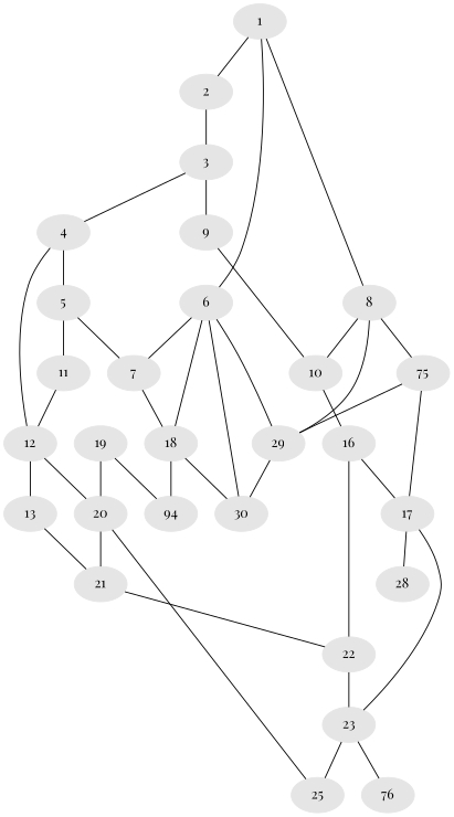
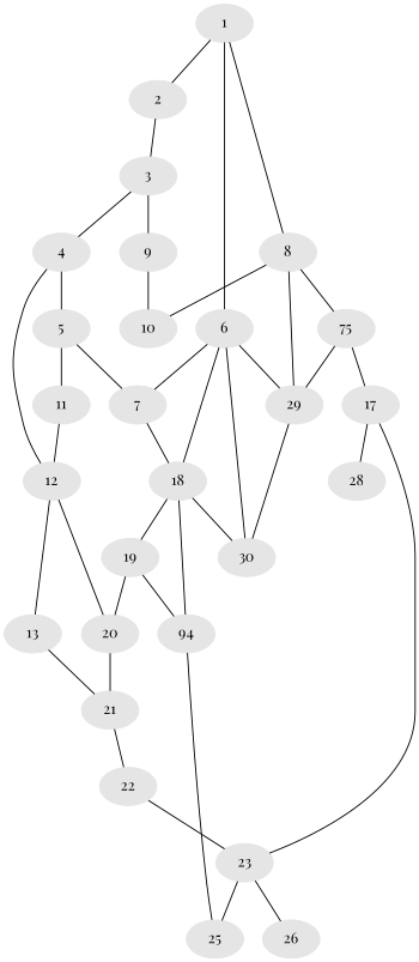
  graph {
    fontname="Playfair Display"
    node [color=gray90 fontname="Playfair Display" style=filled]
    edge [fontname="Playfair Display" weight=1.0]
    1
    2
    6
    8
    3
    7
    18
    29
    30
    10
    n11 [label=75]
    4
    9
    5
    12
    11
    13
    20
    19
    n20 [label=94]
-   16
    17
    22
    21
    23
    28
    25
-   26 [label=76]
+   26
    1 -- 2
    1 -- 6
    1 -- 8
    2 -- 3
    6 -- 7
    6 -- 18 [weight=2.0]
    6 -- 29
    6 -- 30
    8 -- 29
    8 -- 10
    8 -- n11 [weight=2.0]
    3 -- 4
    3 -- 9
    7 -- 18
    18 -- 30
+   18 -- 19
    18 -- n20
    29 -- 30
-   10 -- 16
    n11 -- 29
    n11 -- 17 [weight=2.0]
    4 -- 5
    4 -- 12
    9 -- 10
    5 -- 7
    5 -- 11 [weight=2.0]
    12 -- 13
    12 -- 20
    11 -- 12
    13 -- 21
    20 -- 21
    19 -- 20
    19 -- n20
-   20 -- 25
-   16 -- 17
-   16 -- 22 [weight=2.0]
+   n20 -- 25
    17 -- 23
    17 -- 28 [weight=2.0]
    22 -- 23 [weight=2.0]
    21 -- 22
    23 -- 25 [weight=2.0]
    23 -- 26
  }
